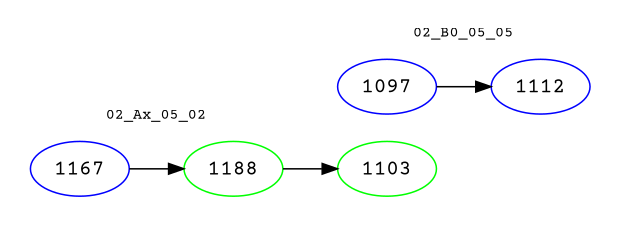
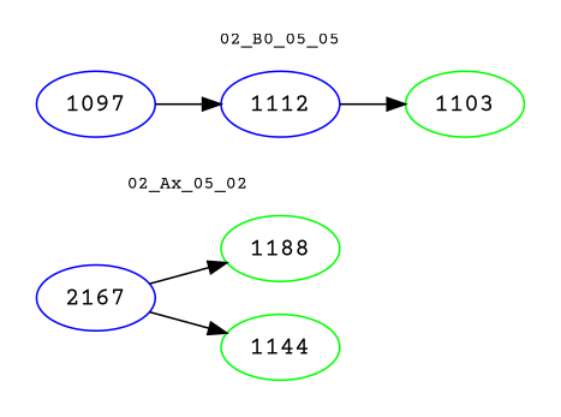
  digraph {
    fontname="Courier Prime"
    rankdir=LR
    node [color=blue fontname="Courier Prime"]
    edge [color=black fontname="Courier Prime"]
-   n1 [label=1167]
+   n1 [label=2167]
+   n2 [color=green label=1144]
    n3 [color=green label=1188]
    n4 [label=1112]
    n5 [label=1097]
    n6 [color=green label=1103]
    subgraph cluster_1 {
      color=white
      fontsize=10
      label="02_Ax_05_02"
      n1
+     n2
      n3
    }
    subgraph cluster_2 {
      color=white
      fontsize=10
      label="02_B0_05_05"
      n4
      n5
      n6
    }
+   n1 -> n2
    n1 -> n3
-   n3 -> n6
+   n4 -> n6
    n5 -> n4
  }
